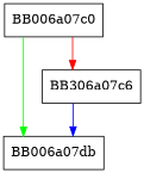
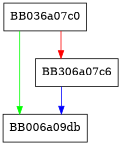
  digraph {
    splines=ortho
    node [shape=box]
-   BB006a07c0
-   BB006a07db
+   BB006a07c0 [label=BB036a07c0]
+   BB006a07db [label=BB006a09db]
    n3 [label=BB306a07c6]
    BB006a07c0 -> BB006a07db [color=green]
    BB006a07c0 -> n3 [color=red]
    n3 -> BB006a07db [color=blue]
  }
